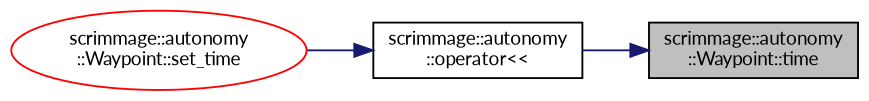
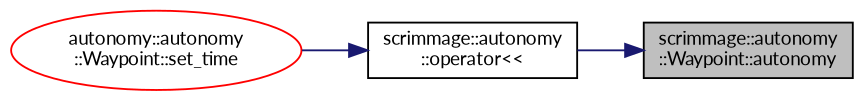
  digraph {
    fontname=Lato
    rankdir=RL
    node [color=black fillcolor=white fontname=Lato fontsize=10 shape=box style=filled]
    edge [color=midnightblue dir=back fontname=Lato fontsize=10 labelfontname=Helvetica labelfontsize=10 style=solid]
-   n1 [fillcolor=grey75 fontcolor=black height=0.2 label="scrimmage::autonomy\l::Waypoint::time" width=0.4]
+   n1 [fillcolor=grey75 fontcolor=black height=0.2 label="scrimmage::autonomy\l::Waypoint::autonomy" width=0.4]
    n2 [height=0.2 label="scrimmage::autonomy\l::operator\<\<" width=0.4]
-   n3 [color=red height=0.2 label="scrimmage::autonomy\l::Waypoint::set_time" shape=ellipse width=0.4]
+   n3 [color=red height=0.2 label="autonomy::autonomy\l::Waypoint::set_time" shape=ellipse width=0.4]
    n1 -> n2
    n2 -> n3
  }
